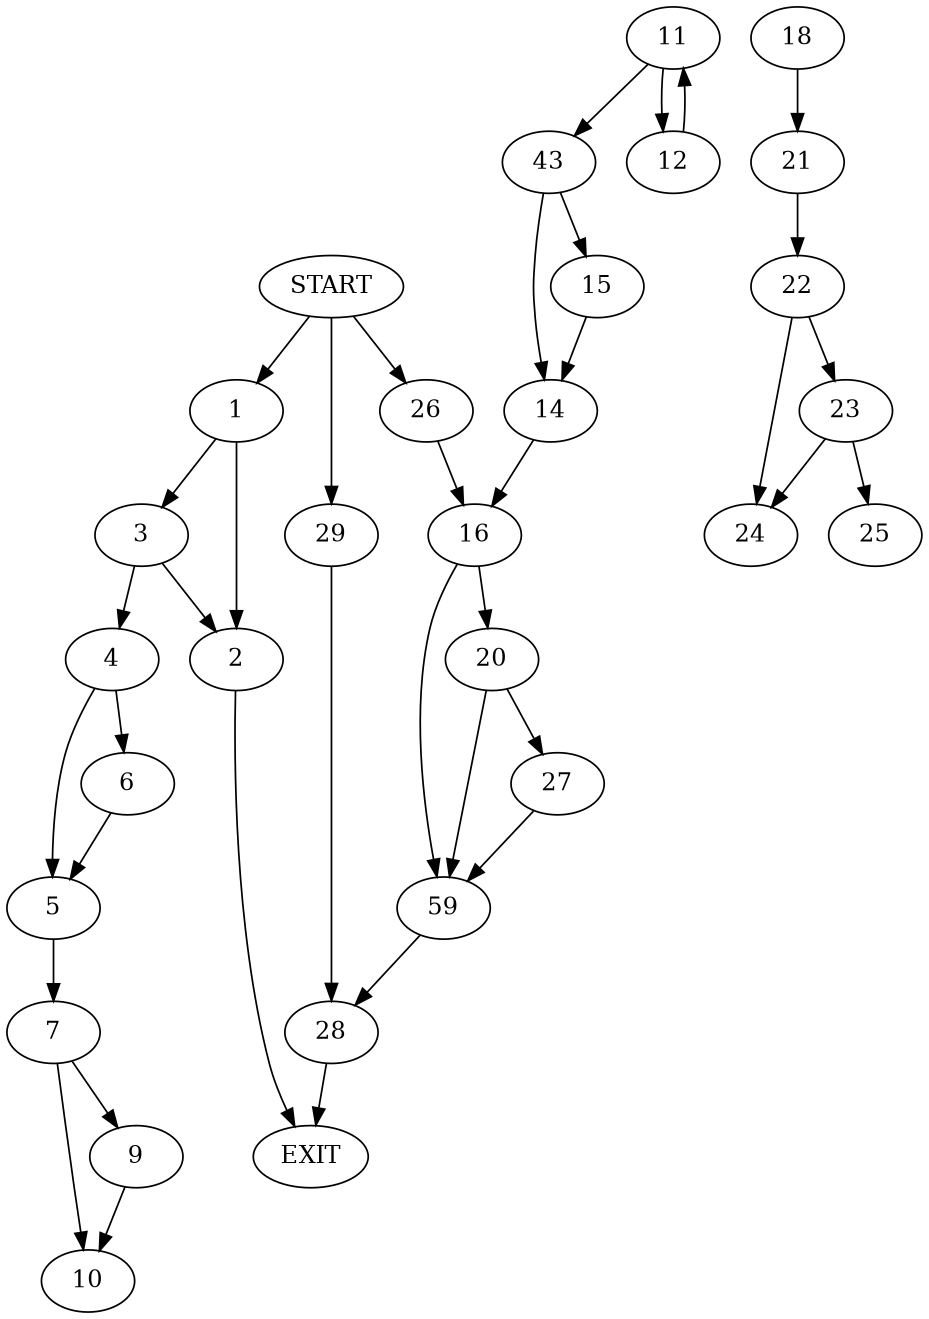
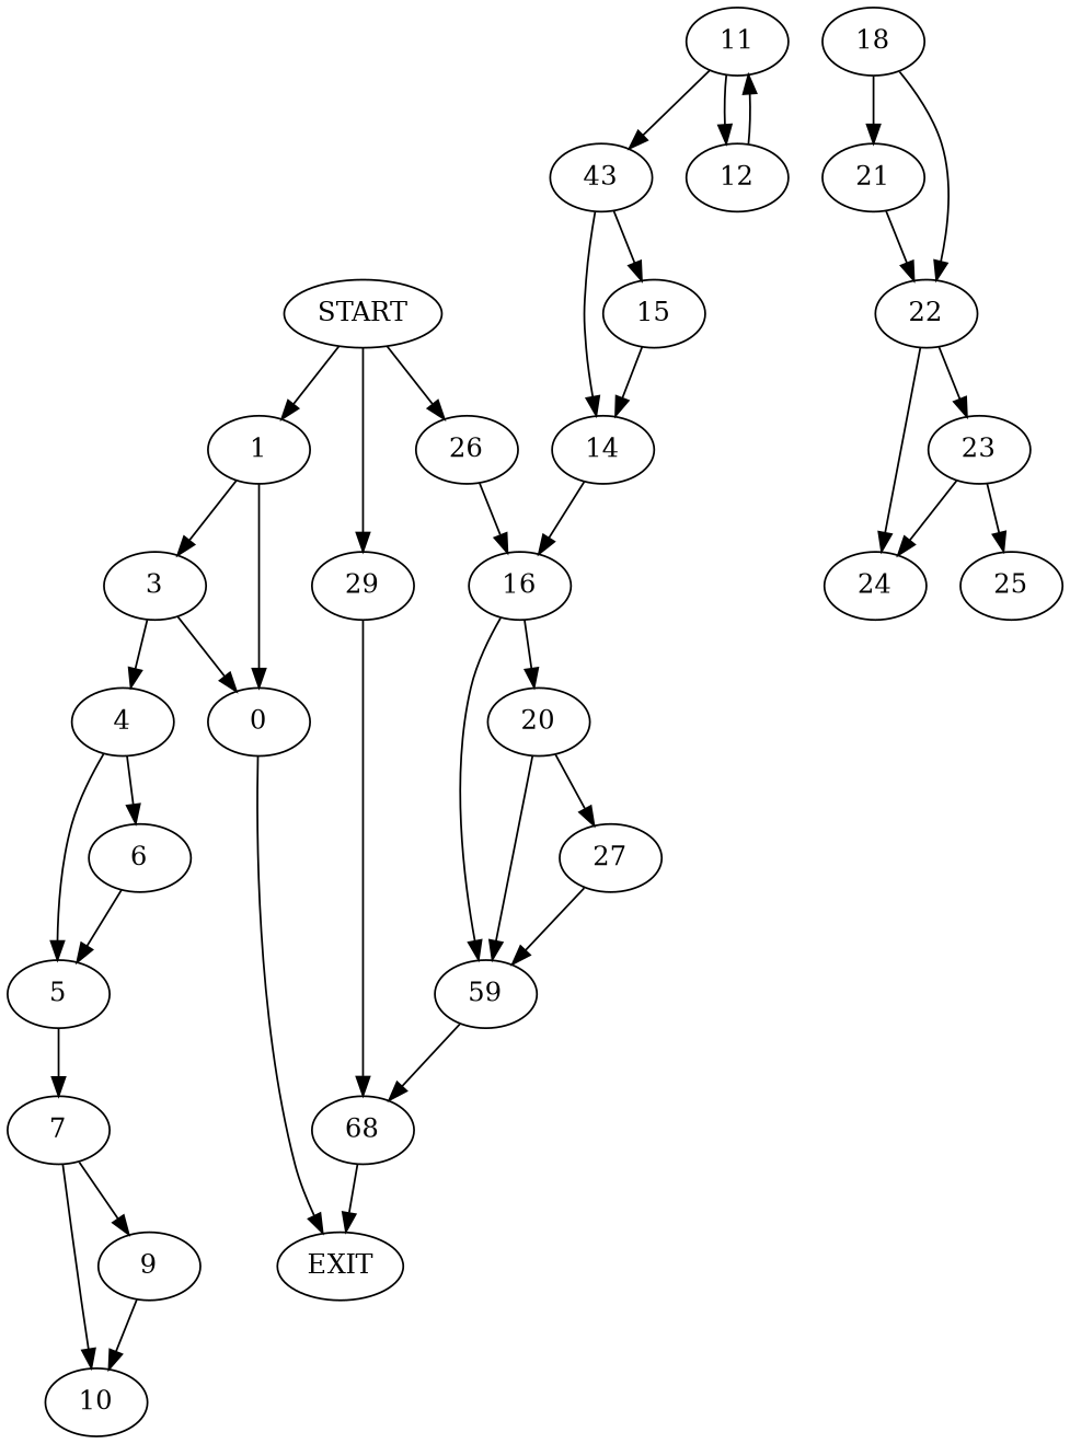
  digraph {
    n1 [label=START]
    1
    26
    29
-   2
+   2 [label=0]
    3
    16
-   28
+   28 [label=68]
    n9 [label=EXIT]
    4
    5
    6
    7
    9
    10
    11
    12
    n18 [label=43]
    14
    15
    n21 [label=59]
    20
    27
    18
    21
    22
    23
    24
    25
    n1 -> 1
    n1 -> 26
    n1 -> 29
    1 -> 2
    1 -> 3
    26 -> 16
    29 -> 28
    2 -> n9
    3 -> 2
    3 -> 4
    16 -> n21
    16 -> 20
    28 -> n9
    4 -> 5
    4 -> 6
    5 -> 7
    6 -> 5
    7 -> 9
    7 -> 10
    9 -> 10
    11 -> 12
    11 -> n18
    12 -> 11
    n18 -> 14
    n18 -> 15
    14 -> 16
    15 -> 14
    n21 -> 28
    20 -> n21
    20 -> 27
    27 -> n21
    18 -> 21
+   18 -> 22
    21 -> 22
    22 -> 23
    22 -> 24
    23 -> 24
    23 -> 25
  }
